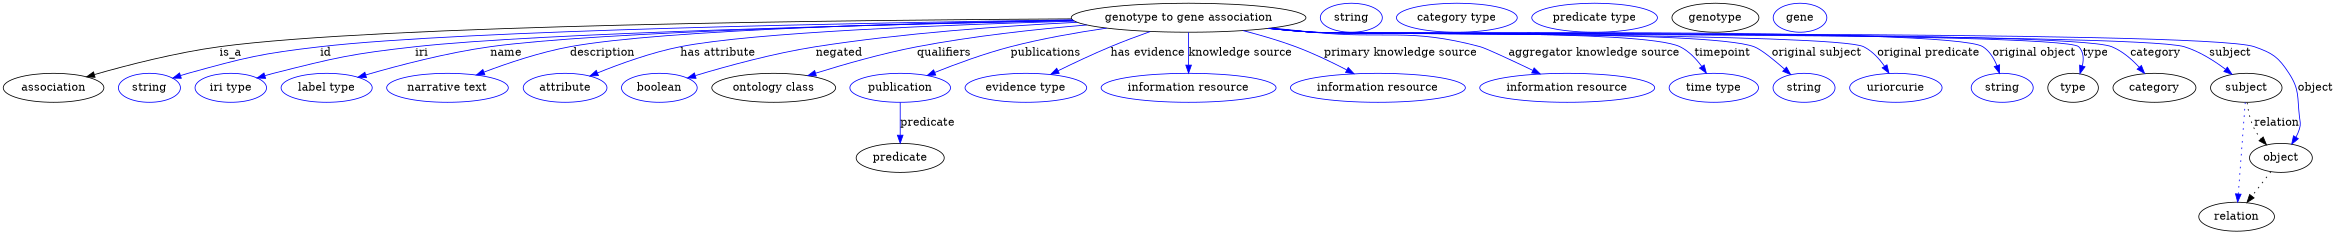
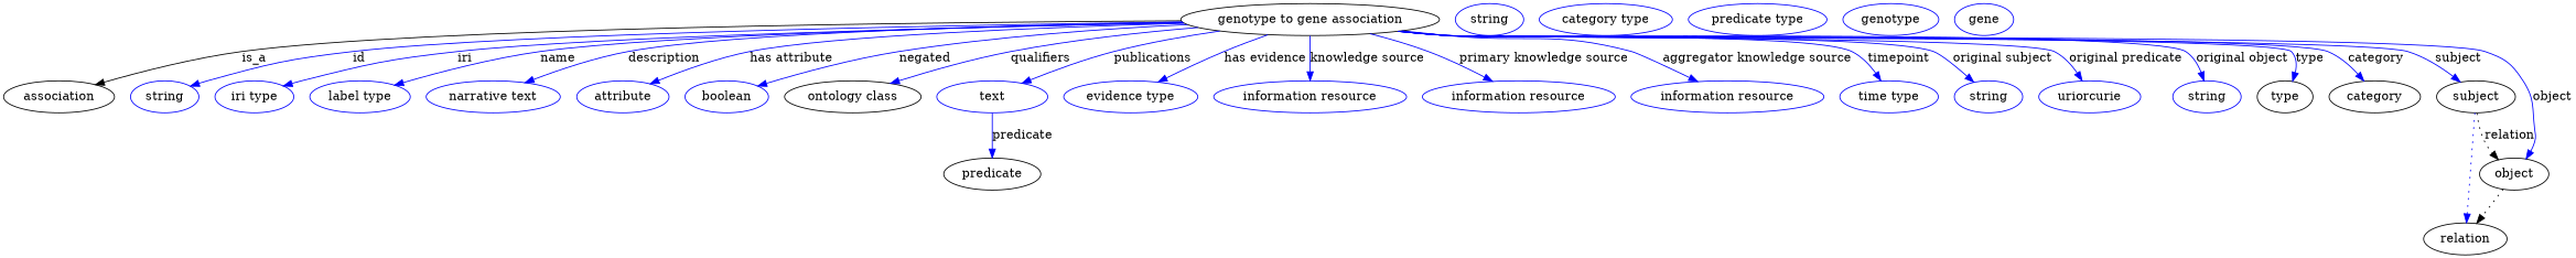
  digraph {
    node [color=blue]
    edge [color=blue style=solid]
    n1 [height=0.5 label="genotype to gene association" width=4.0441 color=""]
    association [height=0.5 width=1.7332 color=""]
    n3 [height=0.5 label=string width=1.0652]
    n4 [height=0.5 label="iri type" width=1.2277]
    n5 [height=0.5 label="label type" width=1.5707]
    n6 [height=0.5 label="narrative text" width=2.0943]
    n7 [height=0.5 label=attribute width=1.4443]
    n8 [height=0.5 label=boolean width=1.2999]
    n9 [color=black height=0.5 label="ontology class" width=2.1304]
-   n10 [height=0.5 label=publication width=1.7332]
+   n10 [height=0.5 label=text width=1.7332]
    n11 [height=0.5 label="evidence type" width=2.0943]
    n12 [height=0.5 label="information resource" width=3.015]
    n13 [height=0.5 label="information resource" width=3.015]
    n14 [height=0.5 label="information resource" width=3.015]
    n15 [height=0.5 label="time type" width=1.5346]
    n16 [height=0.5 label=string width=1.0652]
    n17 [height=0.5 label=uriorcurie width=1.5887]
    n18 [height=0.5 label=string width=1.0652]
    type [height=0.5 width=0.86659 color=""]
    category [height=0.5 width=1.4263 color=""]
    subject [height=0.5 width=1.2277 color=""]
    object [height=0.5 width=1.0832 color=""]
    predicate [height=0.5 width=1.5165 color=""]
    relation [height=0.5 width=1.2999 color=""]
    n25 [height=0.5 label=string width=1.0652]
    n26 [height=0.5 label="category type" width=2.0762]
    n27 [height=0.5 label="predicate type" width=2.1665]
-   n28 [color=black height=0.5 label=genotype width=1.4985]
+   n28 [height=0.5 label=genotype width=1.4985]
    n29 [height=0.5 label=gene width=0.92075]
    n1 -> association [label=is_a color="" style=""]
    n1 -> n3 [label=id]
    n1 -> n4 [label=iri]
    n1 -> n5 [label=name]
    n1 -> n6 [label=description]
    n1 -> n7 [label="has attribute"]
    n1 -> n8 [label=negated]
    n1 -> n9 [label=qualifiers]
    n1 -> n10 [label=publications]
    n1 -> n11 [label="has evidence"]
    n1 -> n12 [label="knowledge source"]
    n1 -> n13 [label="primary knowledge source"]
    n1 -> n14 [label="aggregator knowledge source"]
    n1 -> n15 [label=timepoint]
    n1 -> n16 [label="original subject"]
    n1 -> n17 [label="original predicate"]
    n1 -> n18 [label="original object"]
    n1 -> type [label=type]
    n1 -> category [label=category]
    n1 -> subject [label=subject]
    n1 -> object [label=object]
    n10 -> predicate [label=predicate]
    subject -> object [label=relation style=dotted color=""]
    subject -> relation [style=dotted]
    object -> relation [style=dotted color=""]
  }
